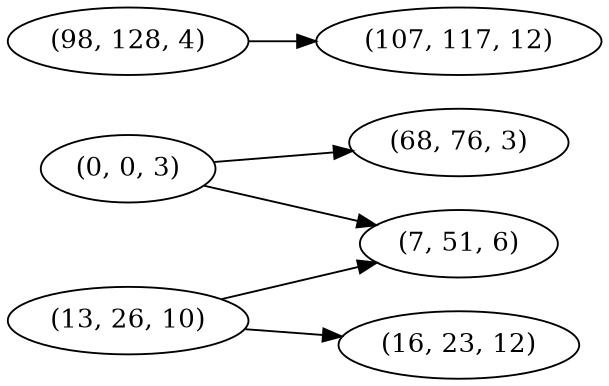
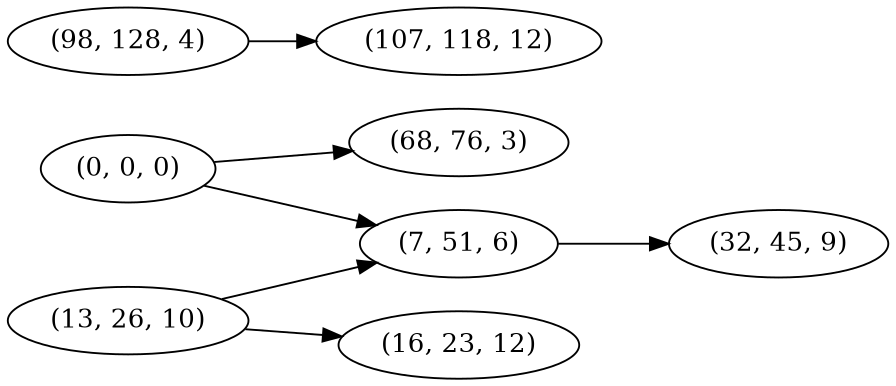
  digraph {
    rankdir=LR
-   "(0, 0, 0)" [label="(0, 0, 3)"]
+   "(0, 0, 0)"
    "(7, 51, 6)"
    "(68, 76, 3)"
+   "(32, 45, 9)"
    "(98, 128, 4)"
-   "(107, 117, 12)"
+   "(107, 117, 12)" [label="(107, 118, 12)"]
    "(13, 26, 10)"
    n8 [label="(16, 23, 12)"]
    "(0, 0, 0)" -> "(7, 51, 6)"
    "(0, 0, 0)" -> "(68, 76, 3)"
+   "(7, 51, 6)" -> "(32, 45, 9)"
    "(98, 128, 4)" -> "(107, 117, 12)"
    "(13, 26, 10)" -> "(7, 51, 6)"
    "(13, 26, 10)" -> n8
  }
